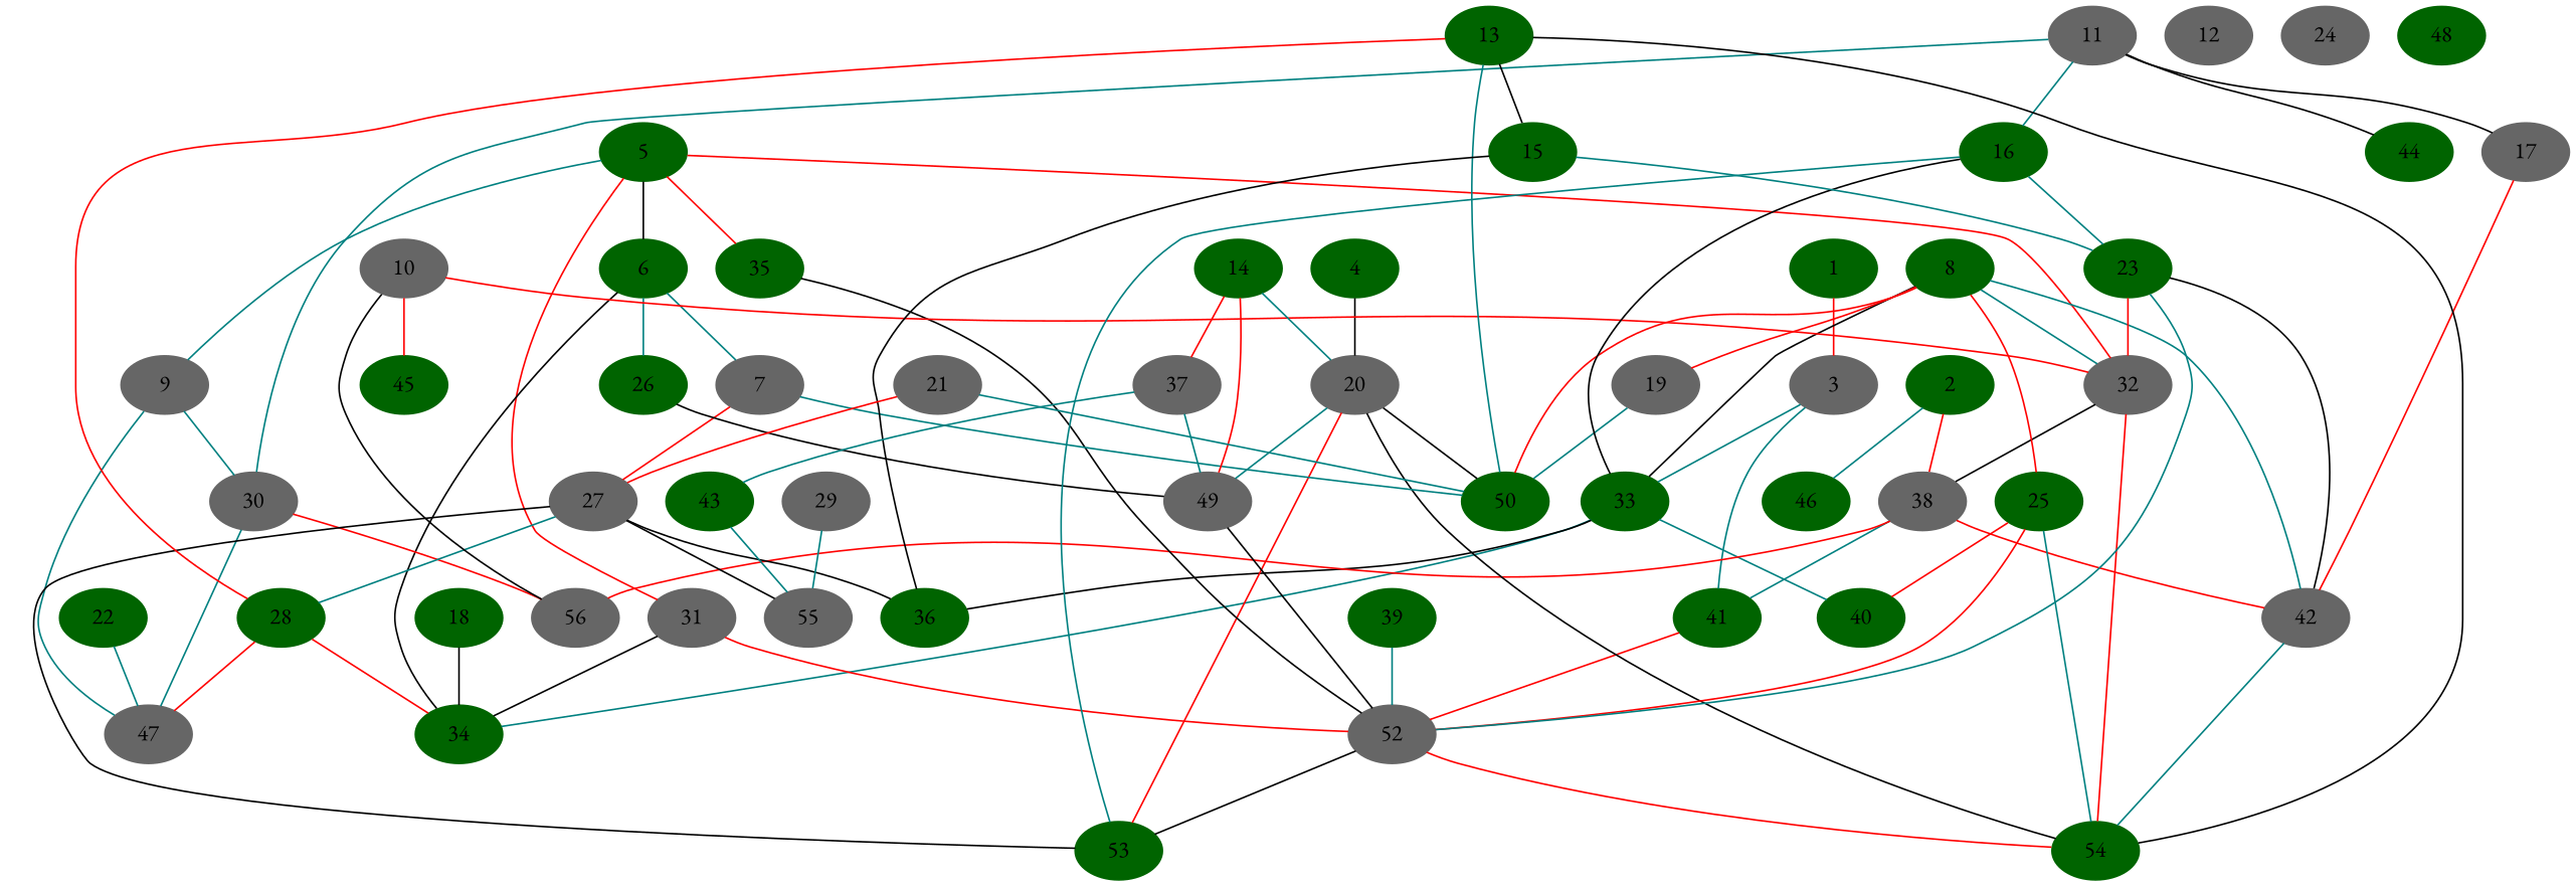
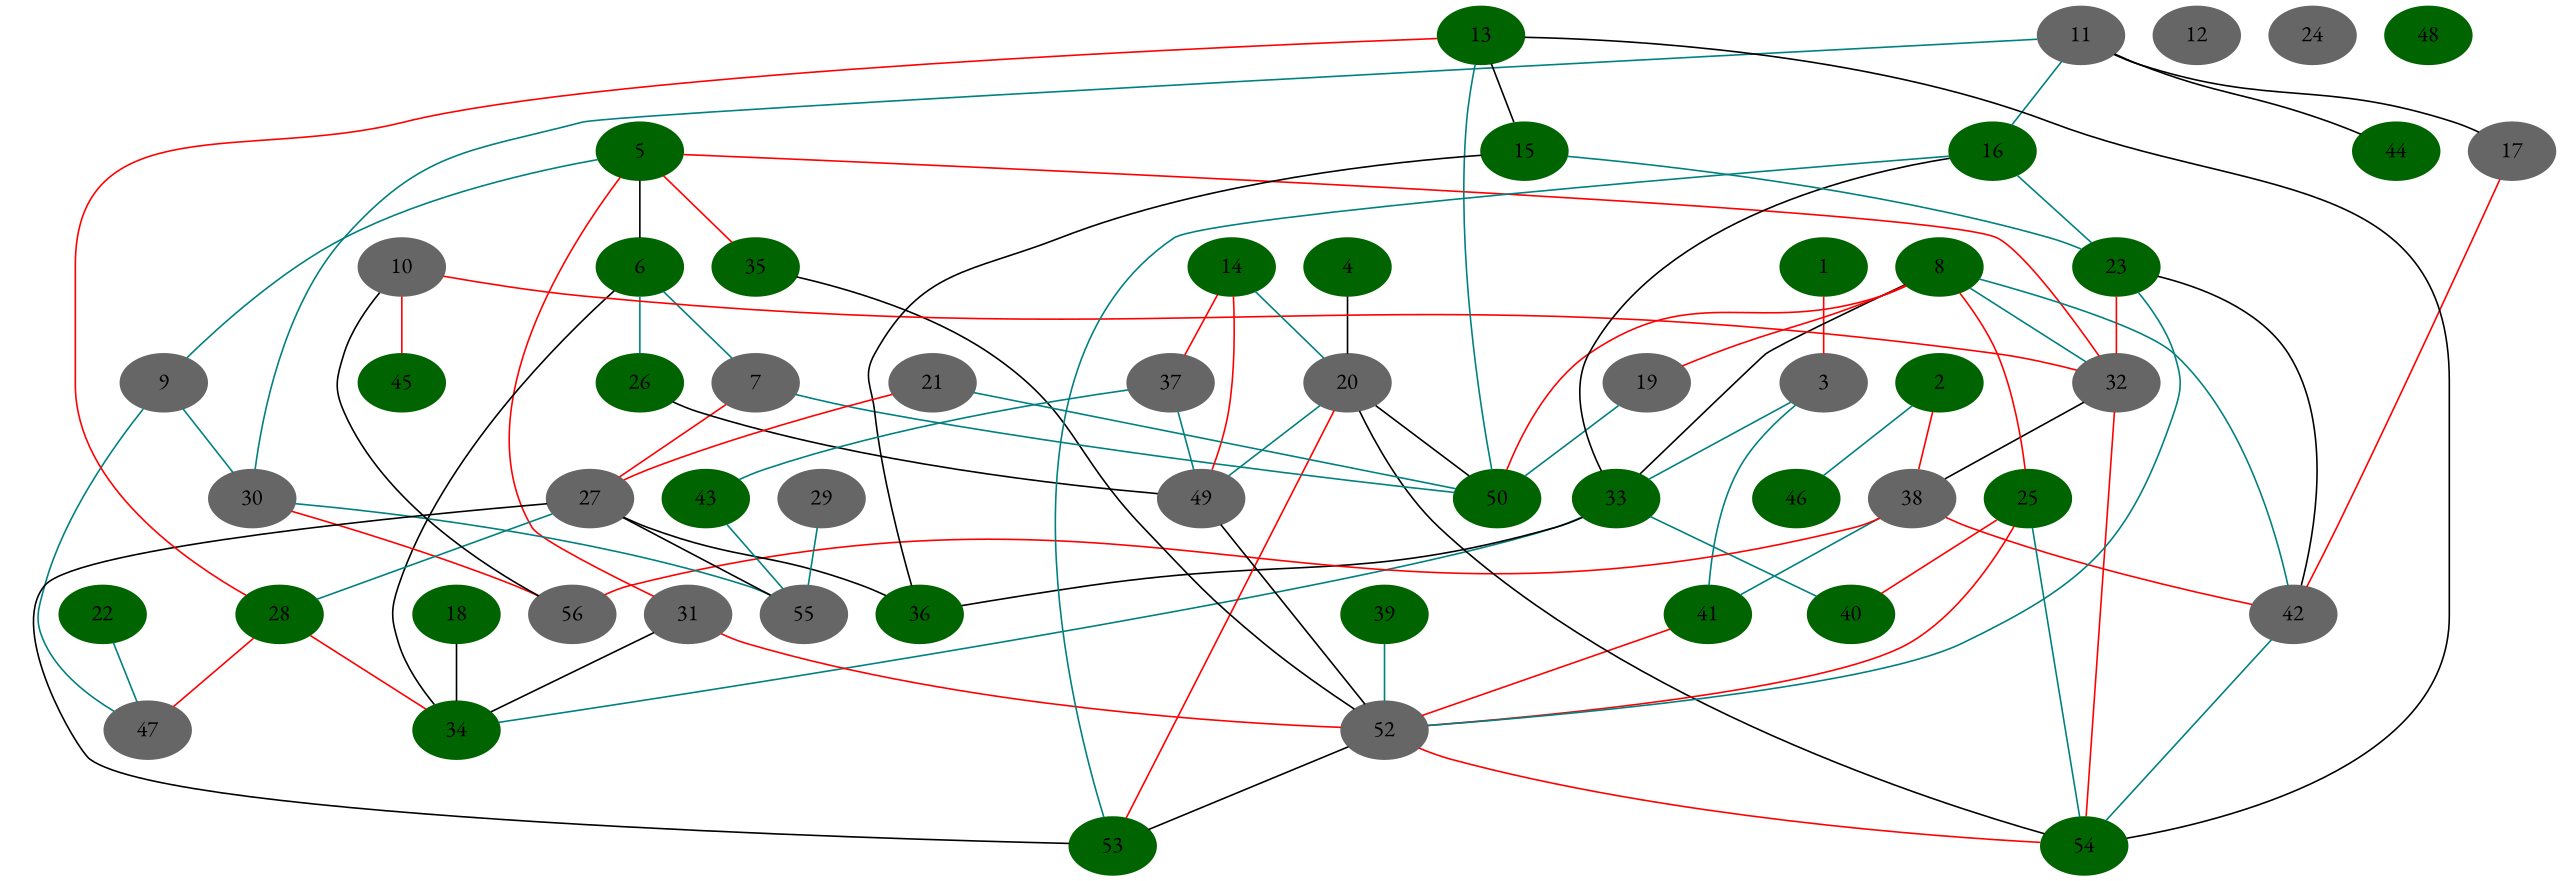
  graph {
    fontname="EB Garamond"
    node [color=darkgreen fontname="EB Garamond" style=filled]
    edge [color=teal fontname="EB Garamond"]
    3 [color=gray40]
    1
    33
    41
    38 [color=gray40]
    2
    46
    42 [color=gray40]
    56 [color=gray40]
    34
    36
    40
    52 [color=gray40]
    20 [color=gray40]
    4
    50
    54
    49 [color=gray40]
    53
    5
    6
    9 [color=gray40]
    31 [color=gray40]
    32 [color=gray40]
    35
    7 [color=gray40]
    26
    30 [color=gray40]
    47 [color=gray40]
    27 [color=gray40]
    28
    55 [color=gray40]
    8
    19 [color=gray40]
    25
    10 [color=gray40]
    45
    11 [color=gray40]
    16
    17 [color=gray40]
    44
    23
    12 [color=gray40]
    13
    15
    14
    37 [color=gray40]
    43
    18
    21 [color=gray40]
    22
    24 [color=gray40]
    29 [color=gray40]
    39
    48
    3 -- 33
    3 -- 41
    1 -- 3 [color=red]
    33 -- 34
    33 -- 36 [color=black]
    33 -- 40
    41 -- 52 [color=red]
    38 -- 41
    38 -- 42 [color=red]
    38 -- 56 [color=red]
    2 -- 38 [color=red]
    2 -- 46
    42 -- 54
    52 -- 54 [color=red]
    52 -- 53 [color=black]
    20 -- 50 [color=black]
    20 -- 54 [color=black]
    20 -- 49
    20 -- 53 [color=red]
    4 -- 20 [color=black]
    49 -- 52 [color=black]
    5 -- 6 [color=black]
    5 -- 9
    5 -- 31 [color=red]
    5 -- 32 [color=red]
    5 -- 35 [color=red]
    6 -- 34 [color=black]
    6 -- 7
    6 -- 26
    9 -- 30
    9 -- 47
    31 -- 34 [color=black]
    31 -- 52 [color=red]
    32 -- 38 [color=black]
    32 -- 54 [color=red]
    35 -- 52 [color=black]
    7 -- 50
    7 -- 27 [color=red]
    26 -- 49 [color=black]
    30 -- 56 [color=red]
-   30 -- 47
+   30 -- 55
    27 -- 36 [color=black]
    27 -- 53 [color=black]
    27 -- 28
    27 -- 55 [color=black]
    28 -- 34 [color=red]
    28 -- 47 [color=red]
    8 -- 33 [color=black]
    8 -- 42
    8 -- 50 [color=red]
    8 -- 32
    8 -- 19 [color=red]
    8 -- 25 [color=red]
    19 -- 50
    25 -- 40 [color=red]
    25 -- 52 [color=red]
    25 -- 54
    10 -- 56 [color=black]
    10 -- 32 [color=red]
    10 -- 45 [color=red]
    11 -- 30
    11 -- 16
    11 -- 17 [color=black]
    11 -- 44 [color=black]
    16 -- 33 [color=black]
    16 -- 53
    16 -- 23
    17 -- 42 [color=red]
    23 -- 42 [color=black]
    23 -- 52
    23 -- 32 [color=red]
    13 -- 50
    13 -- 54 [color=black]
    13 -- 28 [color=red]
    13 -- 15 [color=black]
    15 -- 36 [color=black]
    15 -- 23
    14 -- 20
    14 -- 49 [color=red]
    14 -- 37 [color=red]
    37 -- 49
    37 -- 43
    43 -- 55
    18 -- 34 [color=black]
    21 -- 50
    21 -- 27 [color=red]
    22 -- 47
    29 -- 55
    39 -- 52
  }
